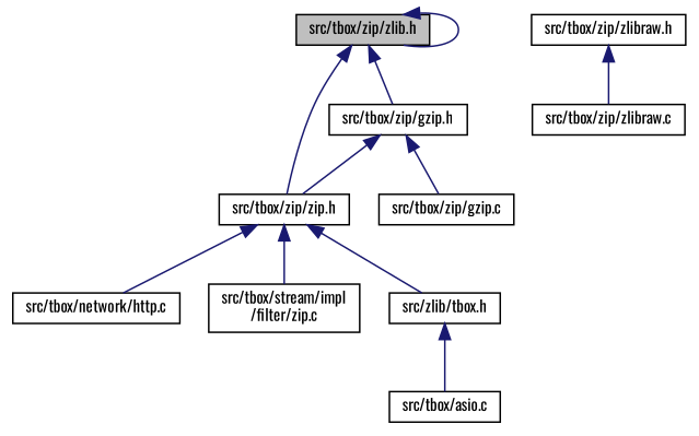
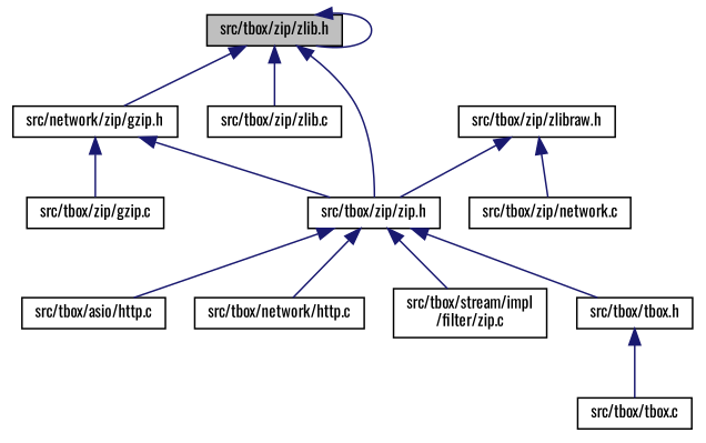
  digraph {
    fontname=Oswald
    node [color=black fillcolor=white fontname=Oswald fontsize=10 shape=record style=filled]
    edge [color=midnightblue dir=back fontname=Oswald fontsize=10 labelfontname=CourierNew labelfontsize=10 style=solid]
    n1 [fillcolor=grey75 fontcolor=black height=0.2 label="src/tbox/zip/zlib.h" width=0.4]
-   n2 [height=0.2 label="src/tbox/zip/gzip.h" width=0.4]
+   n2 [height=0.2 label="src/network/zip/gzip.h" width=0.4]
    n3 [height=0.2 label="src/tbox/zip/zip.h" width=0.4]
+   n4 [height=0.2 label="src/tbox/zip/zlib.c" width=0.4]
    n5 [height=0.2 label="src/tbox/zip/gzip.c" width=0.4]
+   n6 [height=0.2 label="src/tbox/asio/http.c" width=0.4]
    n7 [height=0.2 label="src/tbox/network/http.c" width=0.4]
    n8 [height=0.2 label="src/tbox/stream/impl\l/filter/zip.c" width=0.4]
-   n9 [height=0.2 label="src/zlib/tbox.h" width=0.4]
+   n9 [height=0.2 label="src/tbox/tbox.h" width=0.4]
    n10 [height=0.2 label="src/tbox/zip/zlibraw.h" width=0.4]
-   n11 [height=0.2 label="src/tbox/zip/zlibraw.c" width=0.4]
-   n12 [height=0.2 label="src/tbox/asio.c" width=0.4]
+   n11 [height=0.2 label="src/tbox/zip/network.c" width=0.4]
+   n12 [height=0.2 label="src/tbox/tbox.c" width=0.4]
    n1 -> n1
    n1 -> n2
    n1 -> n3
+   n1 -> n4
    n2 -> n3
    n2 -> n5
+   n3 -> n6
    n3 -> n7
    n3 -> n8
    n3 -> n9
    n9 -> n12
+   n10 -> n3
    n10 -> n11
  }
